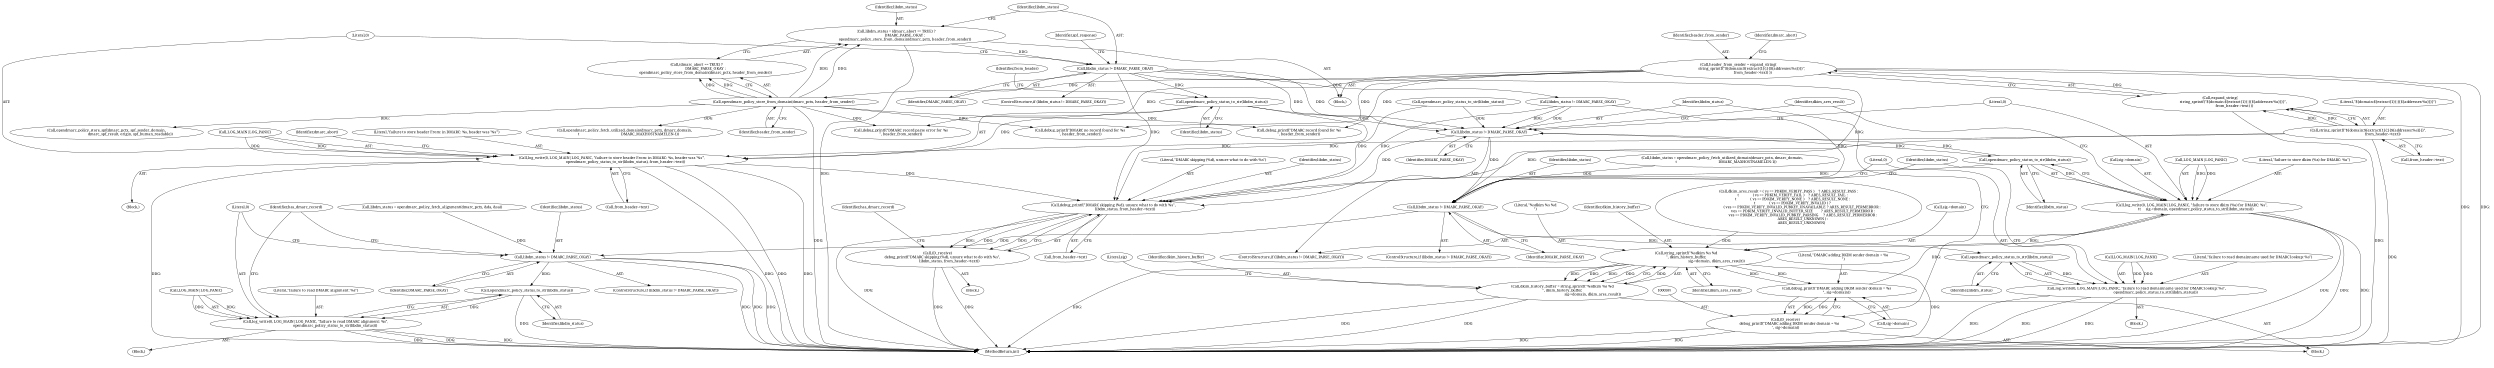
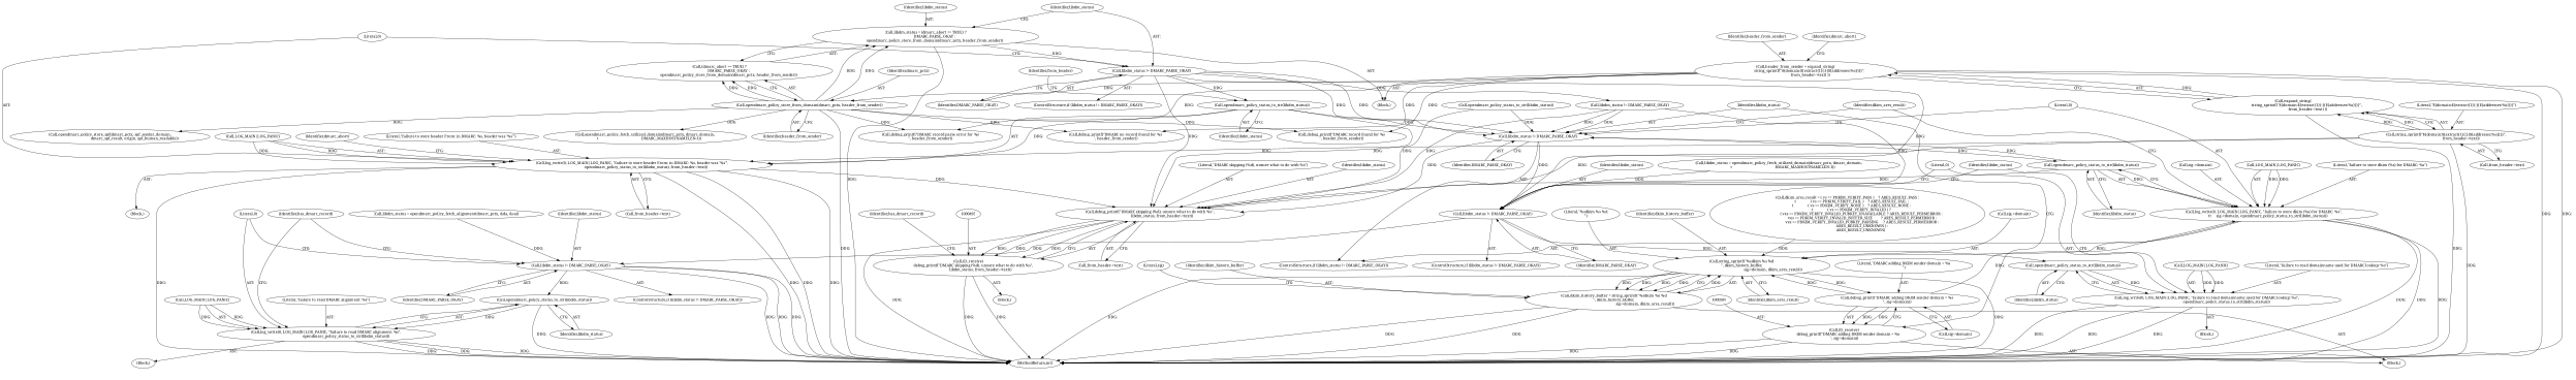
  digraph {
    fontname="Noto Serif"
    node [fontname="Noto Serif"]
    edge [fontname="Noto Serif"]
    n1 [label="(Call,opendmarc_policy_status_to_str(libdm_status))"]
    n2 [label="(Call,log_write(0, LOG_MAIN|LOG_PANIC, \"failure to store header From: in DMARC: %s, header was '%s'\",\n                           opendmarc_policy_status_to_str(libdm_status), from_header->text))"]
    n3 [label="(Call,debug_printf(\"DMARC skipping (%d), unsure what to do with %s\",\n                        libdm_status, from_header->text))"]
    n4 [label="(Call,libdm_status != DMARC_PARSE_OKAY)"]
    n5 [label="(Identifier,libdm_status)"]
    n6 [label="(MethodReturn,int)"]
    n7 [label="(Call,from_header->text)"]
    n8 [label="(Block,)"]
    n9 [label="(Call,(D_receive)\n          debug_printf(\"DMARC skipping (%d), unsure what to do with %s\",\n                        libdm_status, from_header->text))"]
    n10 [label="(Call,from_header->text)"]
    n11 [label="(Call,libdm_status != DMARC_PARSE_OKAY)"]
    n12 [label="(Call,opendmarc_policy_status_to_str(libdm_status))"]
    n13 [label="(Identifier,DMARC_PARSE_OKAY)"]
    n14 [label="(ControlStructure,if (libdm_status != DMARC_PARSE_OKAY))"]
    n15 [label="(Call,libdm_status != DMARC_PARSE_OKAY)"]
    n16 [label="(Identifier,DMARC_PARSE_OKAY)"]
    n17 [label="(ControlStructure,if (libdm_status != DMARC_PARSE_OKAY))"]
    n18 [label="(Call,libdm_status != DMARC_PARSE_OKAY)"]
    n19 [label="(Call,opendmarc_policy_status_to_str(libdm_status))"]
    n20 [label="(Call,libdm_status != DMARC_PARSE_OKAY)"]
    n21 [label="(ControlStructure,if (libdm_status != DMARC_PARSE_OKAY))"]
    n22 [label="(Identifier,DMARC_PARSE_OKAY)"]
    n23 [label="(Call,libdm_status = (dmarc_abort == TRUE) ?\n                  DMARC_PARSE_OKAY :\n                  opendmarc_policy_store_from_domain(dmarc_pctx, header_from_sender))"]
    n24 [label="(Call,(dmarc_abort == TRUE) ?\n                  DMARC_PARSE_OKAY :\n                  opendmarc_policy_store_from_domain(dmarc_pctx, header_from_sender))"]
    n25 [label="(Block,)"]
    n26 [label="(Call,opendmarc_policy_store_from_domain(dmarc_pctx, header_from_sender))"]
    n27 [label="(Call,debug_printf(\"DMARC record parse error for %s\n\", header_from_sender))"]
    n28 [label="(Call,debug_printf(\"DMARC no record found for %s\n\", header_from_sender))"]
    n29 [label="(Call,opendmarc_policy_fetch_utilized_domain(dmarc_pctx, dmarc_domain,\n        \t                                          DMARC_MAXHOSTNAMELEN-1))"]
    n30 [label="(Identifier,header_from_sender)"]
    n31 [label="(Call,debug_printf(\"DMARC record found for %s\n\", header_from_sender))"]
    n32 [label="(Call,opendmarc_policy_store_spf(dmarc_pctx, spf_sender_domain,\n                                                dmarc_spf_result, origin, spf_human_readable))"]
    n33 [label="(Call,header_from_sender = expand_string(\n                           string_sprintf(\"${domain:${extract{1}{:}{${addresses:%s}}}}\",\n                             from_header->text) ))"]
    n34 [label="(Call,expand_string(\n                           string_sprintf(\"${domain:${extract{1}{:}{${addresses:%s}}}}\",\n                             from_header->text) ))"]
    n35 [label="(Call,string_sprintf(\"${domain:${extract{1}{:}{${addresses:%s}}}}\",\n                             from_header->text))"]
    n36 [label="(Call,from_header->text)"]
    n37 [label="(Block,)"]
    n38 [label="(Call,log_write(0, LOG_MAIN|LOG_PANIC, \"failure to store dkim (%s) for DMARC: %s\",\n        \t\t     sig->domain, opendmarc_policy_status_to_str(libdm_status)))"]
    n39 [label="(Identifier,libdm_status)"]
    n40 [label="(Call,string_sprintf(\"%sdkim %s %d\n\", dkim_history_buffer,\n                                                             sig->domain, dkim_ares_result))"]
    n41 [label="(Call,debug_printf(\"DMARC adding DKIM sender domain = %s\n\", sig->domain))"]
    n42 [label="(Call,dkim_history_buffer = string_sprintf(\"%sdkim %s %d\n\", dkim_history_buffer,\n                                                             sig->domain, dkim_ares_result))"]
    n43 [label="(Identifier,dkim_ares_result)"]
    n44 [label="(Call,(D_receive)\n        debug_printf(\"DMARC adding DKIM sender domain = %s\n\", sig->domain))"]
    n45 [label="(Call,sig->domain)"]
    n46 [label="(Block,)"]
    n47 [label="(Call,log_write(0, LOG_MAIN|LOG_PANIC, \"failure to read domainname used for DMARC lookup: %s\",\n                                       opendmarc_policy_status_to_str(libdm_status)))"]
    n48 [label="(Identifier,libdm_status)"]
    n49 [label="(Call,opendmarc_policy_status_to_str(libdm_status))"]
    n50 [label="(ControlStructure,if (libdm_status != DMARC_PARSE_OKAY))"]
    n51 [label="(Identifier,DMARC_PARSE_OKAY)"]
    n52 [label="(Block,)"]
    n53 [label="(Call,log_write(0, LOG_MAIN|LOG_PANIC, \"failure to read DMARC alignment: %s\",\n                                       opendmarc_policy_status_to_str(libdm_status)))"]
    n54 [label="(Identifier,libdm_status)"]
    n55 [label="(Block,)"]
    n56 [label="(Identifier,has_dmarc_record)"]
    n57 [label="(Literal,\"${domain:${extract{1}{:}{${addresses:%s}}}}\")"]
    n58 [label="(Literal,0)"]
    n59 [label="(Literal,\"failure to read domainname used for DMARC lookup: %s\")"]
    n60 [label="(Identifier,libdm_status)"]
    n61 [label="(Call,opendmarc_policy_status_to_str(libdm_status))"]
    n62 [label="(Call,LOG_MAIN|LOG_PANIC)"]
    n63 [label="(Identifier,libdm_status)"]
    n64 [label="(Literal,\"DMARC adding DKIM sender domain = %s\n\")"]
    n65 [label="(Identifier,header_from_sender)"]
    n66 [label="(Literal,\"failure to store dkim (%s) for DMARC: %s\")"]
    n67 [label="(Literal,sig)"]
    n68 [label="(Literal,\"DMARC skipping (%d), unsure what to do with %s\")"]
    n69 [label="(Identifier,libdm_status)"]
    n70 [label="(Literal,\"%sdkim %s %d\n\")"]
    n71 [label="(Identifier,from_header)"]
    n72 [label="(Call,sig->domain)"]
    n73 [label="(Identifier,libdm_status)"]
-   n74 [label="(Identifier,spf_response)"]
    n75 [label="(Identifier,dmarc_abort)"]
    n76 [label="(Literal,\"failure to read DMARC alignment: %s\")"]
    n77 [label="(Literal,\"failure to store header From: in DMARC: %s, header was '%s'\")"]
    n78 [label="(Identifier,dkim_history_buffer)"]
+   n79 [label="(Identifier,dmarc_pctx)"]
    n80 [label="(Identifier,has_dmarc_record)"]
    n81 [label="(Call,dkim_ares_result = ( vs == PDKIM_VERIFY_PASS )    ? ARES_RESULT_PASS :\n        \t              ( vs == PDKIM_VERIFY_FAIL )    ? ARES_RESULT_FAIL :\n        \t              ( vs == PDKIM_VERIFY_NONE )    ? ARES_RESULT_NONE :\n        \t              ( vs == PDKIM_VERIFY_INVALID ) ?\n                           ( ves == PDKIM_VERIFY_INVALID_PUBKEY_UNAVAILABLE ? ARES_RESULT_PERMERROR :\n                             ves == PDKIM_VERIFY_INVALID_BUFFER_SIZE        ? ARES_RESULT_PERMERROR :\n                             ves == PDKIM_VERIFY_INVALID_PUBKEY_PARSING     ? ARES_RESULT_PERMERROR :\n                             ARES_RESULT_UNKNOWN ) :\n                          ARES_RESULT_UNKNOWN)"]
    n82 [label="(Call,LOG_MAIN|LOG_PANIC)"]
    n83 [label="(Call,libdm_status = opendmarc_policy_fetch_alignment(dmarc_pctx, &da, &sa))"]
    n84 [label="(Call,LOG_MAIN|LOG_PANIC)"]
    n85 [label="(Literal,0)"]
    n86 [label="(Call,sig->domain)"]
    n87 [label="(Identifier,dkim_history_buffer)"]
    n88 [label="(Identifier,libdm_status)"]
    n89 [label="(Call,libdm_status = opendmarc_policy_fetch_utilized_domain(dmarc_pctx, dmarc_domain,\n        \t                                          DMARC_MAXHOSTNAMELEN-1))"]
    n90 [label="(Identifier,dmarc_abort)"]
    n91 [label="(Call,LOG_MAIN|LOG_PANIC)"]
    n92 [label="(Literal,0)"]
    n93 [label="(Identifier,dkim_ares_result)"]
    n94 [label="(Literal,0)"]
    n95 [label="(Identifier,libdm_status)"]
    n96 [label="(Identifier,libdm_status)"]
+   1000493
    1000387
    n1 -> n2 [label="AST: "]
    n1 -> n2 [label="DDG: "]
    n1 -> n3 [label="DDG: "]
    n1 -> n4 [label="DDG: "]
    n1 -> n5 [label="CFG: "]
    n2 -> n3 [label="DDG: "]
    n2 -> n6 [label="DDG: "]
    n2 -> n6 [label="DDG: "]
    n2 -> n6 [label="DDG: "]
    n2 -> n6 [label="DDG: "]
    n2 -> n7 [label="CFG: "]
    n2 -> n8 [label="AST: "]
    n3 -> n6 [label="DDG: "]
    n3 -> n9 [label="AST: "]
    n3 -> n9 [label="DDG: "]
    n3 -> n9 [label="DDG: "]
    n3 -> n9 [label="DDG: "]
    n3 -> n10 [label="CFG: "]
    n4 -> n3 [label="DDG: "]
    n4 -> n11 [label="DDG: "]
    n4 -> n12 [label="DDG: "]
    n4 -> n13 [label="CFG: "]
    n4 -> n14 [label="AST: "]
    n5 -> n1 [label="AST: "]
    n7 -> n2 [label="AST: "]
    n9 -> n3 [label="CFG: "]
    n9 -> n6 [label="DDG: "]
    n9 -> n6 [label="DDG: "]
    n9 -> n37 [label="AST: "]
    n10 -> n3 [label="AST: "]
    n11 -> n19 [label="DDG: "]
    n11 -> n20 [label="DDG: "]
    n11 -> n21 [label="AST: "]
    n11 -> n22 [label="CFG: "]
    n12 -> n3 [label="DDG: "]
    n12 -> n4 [label="DDG: "]
    n12 -> n38 [label="AST: "]
    n12 -> n38 [label="DDG: "]
    n12 -> n39 [label="CFG: "]
    n13 -> n4 [label="AST: "]
    n15 -> n1 [label="DDG: "]
    n15 -> n3 [label="DDG: "]
    n15 -> n4 [label="DDG: "]
    n15 -> n4 [label="DDG: "]
    n15 -> n11 [label="DDG: "]
    n15 -> n16 [label="CFG: "]
    n15 -> n17 [label="AST: "]
    n15 -> n18 [label="DDG: "]
    n16 -> n15 [label="AST: "]
    n18 -> n3 [label="DDG: "]
    n18 -> n4 [label="DDG: "]
    n18 -> n4 [label="DDG: "]
    n18 -> n11 [label="DDG: "]
    n19 -> n47 [label="AST: "]
    n19 -> n47 [label="DDG: "]
    n19 -> n48 [label="CFG: "]
    n20 -> n6 [label="DDG: "]
    n20 -> n6 [label="DDG: "]
    n20 -> n6 [label="DDG: "]
    n20 -> n49 [label="DDG: "]
    n20 -> n50 [label="AST: "]
    n20 -> n51 [label="CFG: "]
    n22 -> n11 [label="AST: "]
    n23 -> n6 [label="DDG: "]
    n23 -> n15 [label="DDG: "]
    n23 -> n24 [label="CFG: "]
    n23 -> n25 [label="AST: "]
    n24 -> n23 [label="AST: "]
    n24 -> n26 [label="CFG: "]
    n26 -> n6 [label="DDG: "]
    n26 -> n23 [label="DDG: "]
    n26 -> n23 [label="DDG: "]
    n26 -> n24 [label="AST: "]
    n26 -> n24 [label="DDG: "]
    n26 -> n24 [label="DDG: "]
    n26 -> n27 [label="DDG: "]
    n26 -> n28 [label="DDG: "]
    n26 -> n29 [label="DDG: "]
    n26 -> n30 [label="CFG: "]
    n26 -> n31 [label="DDG: "]
    n26 -> n32 [label="DDG: "]
    n30 -> n26 [label="AST: "]
    n33 -> n6 [label="DDG: "]
    n33 -> n6 [label="DDG: "]
    n33 -> n25 [label="AST: "]
    n33 -> n26 [label="DDG: "]
    n33 -> n27 [label="DDG: "]
    n33 -> n28 [label="DDG: "]
    n33 -> n31 [label="DDG: "]
    n33 -> n34 [label="CFG: "]
    n34 -> n6 [label="DDG: "]
    n34 -> n33 [label="AST: "]
    n34 -> n33 [label="DDG: "]
    n34 -> n35 [label="CFG: "]
    n35 -> n2 [label="DDG: "]
    n35 -> n3 [label="DDG: "]
    n35 -> n6 [label="DDG: "]
    n35 -> n34 [label="AST: "]
    n35 -> n34 [label="DDG: "]
    n35 -> n34 [label="DDG: "]
    n35 -> n36 [label="CFG: "]
    n36 -> n35 [label="AST: "]
    n38 -> n6 [label="DDG: "]
    n38 -> n6 [label="DDG: "]
    n38 -> n6 [label="DDG: "]
    n38 -> n12 [label="CFG: "]
    n38 -> n14 [label="AST: "]
    n38 -> n40 [label="DDG: "]
    n39 -> n12 [label="AST: "]
    n40 -> n6 [label="DDG: "]
    n40 -> n6 [label="DDG: "]
    n40 -> n41 [label="DDG: "]
    n40 -> n42 [label="AST: "]
    n40 -> n42 [label="DDG: "]
    n40 -> n42 [label="DDG: "]
    n40 -> n42 [label="DDG: "]
    n40 -> n42 [label="DDG: "]
    n40 -> n43 [label="CFG: "]
    n41 -> n38 [label="DDG: "]
    n41 -> n40 [label="DDG: "]
    n41 -> n44 [label="AST: "]
    n41 -> n44 [label="DDG: "]
    n41 -> n44 [label="DDG: "]
    n41 -> n45 [label="CFG: "]
    n42 -> n6 [label="DDG: "]
    n42 -> n6 [label="DDG: "]
    n42 -> n40 [label="CFG: "]
    n42 -> n40 [label="DDG: "]
    n42 -> n46 [label="AST: "]
    n43 -> n40 [label="AST: "]
    n44 -> n6 [label="DDG: "]
    n44 -> n6 [label="DDG: "]
    n44 -> n41 [label="CFG: "]
    n44 -> n46 [label="AST: "]
    n45 -> n41 [label="AST: "]
    n47 -> n6 [label="DDG: "]
    n47 -> n6 [label="DDG: "]
    n47 -> n6 [label="DDG: "]
    n47 -> n19 [label="CFG: "]
    n47 -> n52 [label="AST: "]
    n48 -> n19 [label="AST: "]
    n49 -> n6 [label="DDG: "]
    n49 -> n53 [label="AST: "]
    n49 -> n53 [label="DDG: "]
    n49 -> n54 [label="CFG: "]
    n51 -> n20 [label="AST: "]
    n53 -> n6 [label="DDG: "]
    n53 -> n6 [label="DDG: "]
    n53 -> n6 [label="DDG: "]
    n53 -> n49 [label="CFG: "]
    n53 -> n55 [label="AST: "]
    n54 -> n49 [label="AST: "]
    n56 -> n9 [label="CFG: "]
    n57 -> n35 [label="AST: "]
    n58 -> n20 [label="CFG: "]
    n58 -> n53 [label="AST: "]
    n59 -> n47 [label="AST: "]
    n60 -> n11 [label="CFG: "]
    n60 -> n47 [label="CFG: "]
    n61 -> n3 [label="DDG: "]
    n61 -> n4 [label="DDG: "]
    n62 -> n47 [label="AST: "]
    n62 -> n47 [label="DDG: "]
    n62 -> n47 [label="DDG: "]
    n63 -> n23 [label="AST: "]
    n64 -> n41 [label="AST: "]
    n65 -> n33 [label="AST: "]
    n66 -> n38 [label="AST: "]
    n67 -> n42 [label="CFG: "]
    n68 -> n3 [label="AST: "]
    n69 -> n3 [label="AST: "]
    n70 -> n40 [label="AST: "]
    n71 -> n1 [label="CFG: "]
    n72 -> n38 [label="AST: "]
    n73 -> n20 [label="AST: "]
-   n74 -> n15 [label="CFG: "]
    n75 -> n33 [label="CFG: "]
    n76 -> n53 [label="AST: "]
    n77 -> n2 [label="AST: "]
    n78 -> n40 [label="AST: "]
+   n79 -> n26 [label="AST: "]
    n80 -> n20 [label="CFG: "]
    n80 -> n53 [label="CFG: "]
    n81 -> n40 [label="DDG: "]
    n82 -> n2 [label="AST: "]
    n82 -> n2 [label="DDG: "]
    n82 -> n2 [label="DDG: "]
    n83 -> n20 [label="DDG: "]
    n84 -> n53 [label="AST: "]
    n84 -> n53 [label="DDG: "]
    n84 -> n53 [label="DDG: "]
    n85 -> n4 [label="CFG: "]
    n85 -> n38 [label="AST: "]
    n86 -> n40 [label="AST: "]
    n87 -> n42 [label="AST: "]
    n88 -> n15 [label="AST: "]
    n88 -> n23 [label="CFG: "]
    n89 -> n11 [label="DDG: "]
    n90 -> n2 [label="CFG: "]
    n91 -> n38 [label="AST: "]
    n91 -> n38 [label="DDG: "]
    n91 -> n38 [label="DDG: "]
    n92 -> n2 [label="AST: "]
    n92 -> n15 [label="CFG: "]
    n93 -> n4 [label="CFG: "]
    n93 -> n38 [label="CFG: "]
    n94 -> n11 [label="CFG: "]
    n94 -> n47 [label="AST: "]
    n95 -> n4 [label="AST: "]
    n95 -> n44 [label="CFG: "]
    n96 -> n11 [label="AST: "]
+   1000493 -> n9 [label="AST: "]
    1000387 -> n44 [label="AST: "]
  }
